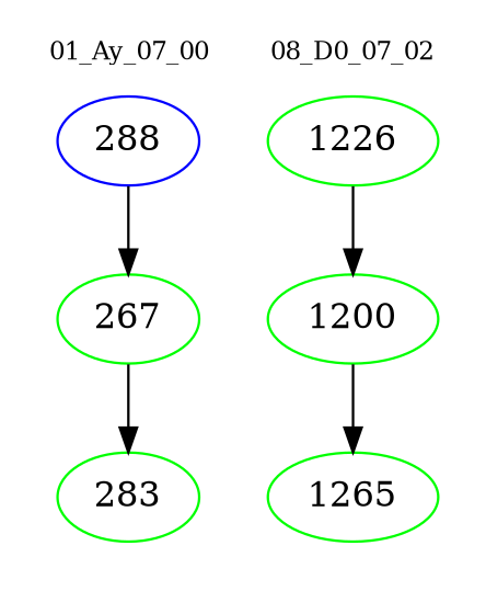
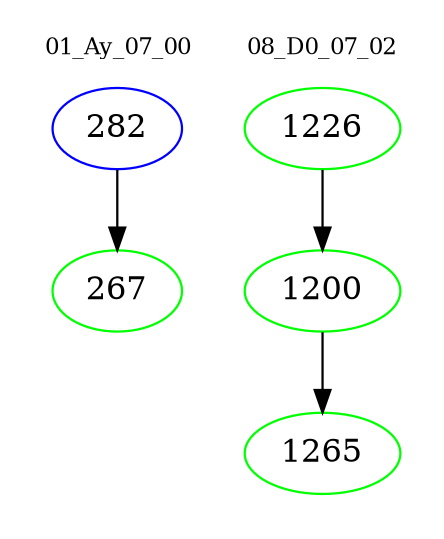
  digraph {
    node [color=green]
    edge [color=black]
-   n1 [color=blue label=288]
+   n1 [color=blue label=282]
    n2 [label=267]
-   n3 [label=283]
    n4 [label=1226]
    n5 [label=1200]
    n6 [label=1265]
    subgraph cluster_1 {
      color=white
      fontsize=10
      label="01_Ay_07_00"
      n1
      n2
-     n3
    }
    subgraph cluster_2 {
      color=white
      fontsize=10
      label="08_D0_07_02"
      n4
      n5
      n6
    }
    n1 -> n2
-   n2 -> n3
    n4 -> n5
    n5 -> n6
  }
